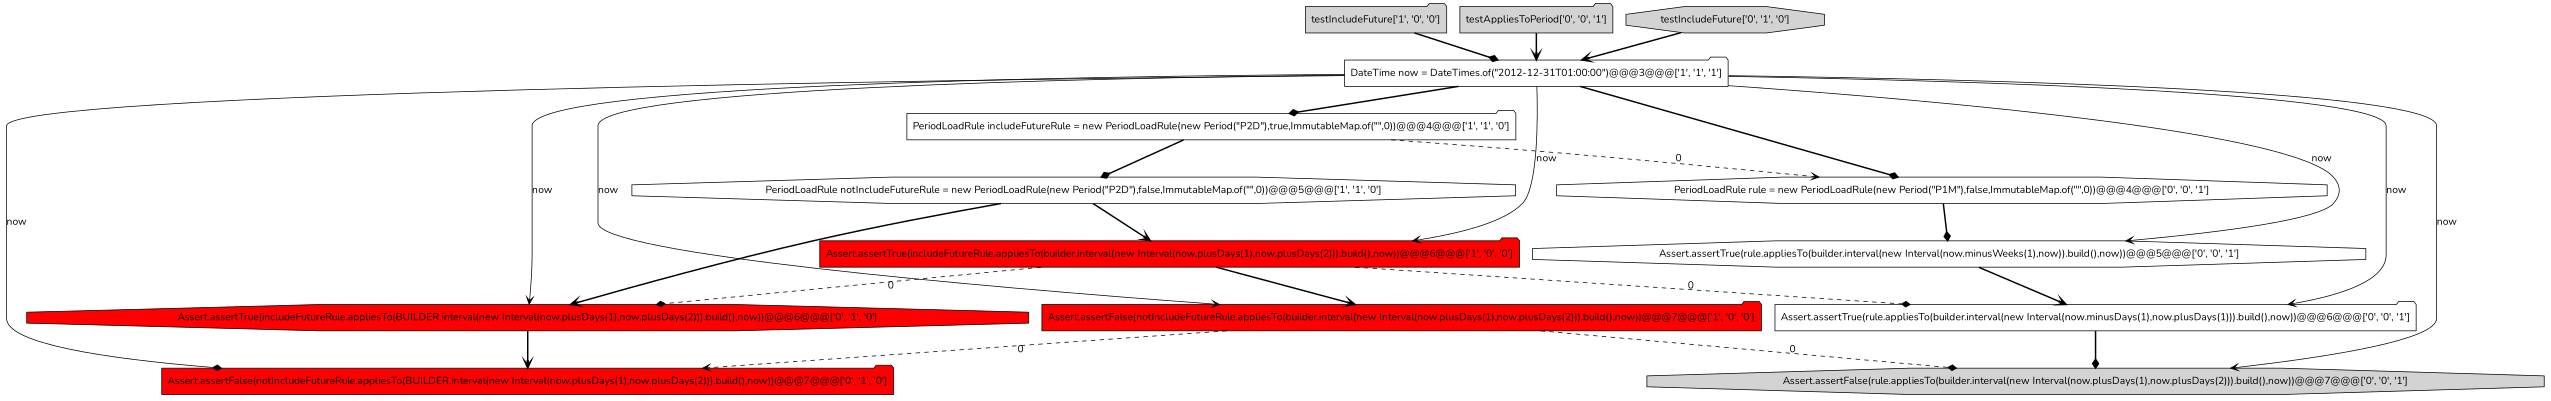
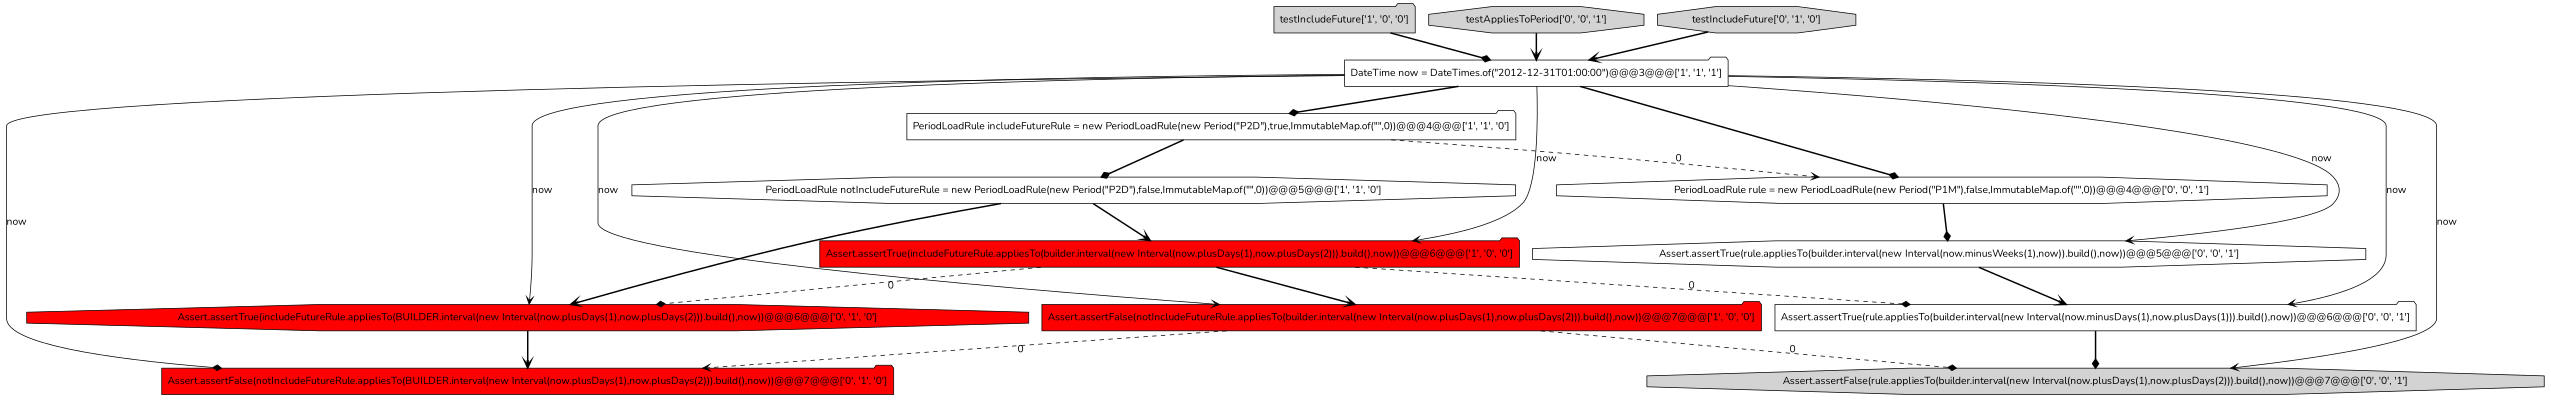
  digraph {
    fontname=Nunito
    node [fillcolor=white shape=folder style=filled fontname=Nunito]
    edge [style=bold arrowhead=vee fontname=Nunito]
    n1 [label="DateTime now = DateTimes.of(\"2012-12-31T01:00:00\")@@@3@@@['1', '1', '1']"]
    n2 [fillcolor=red label="Assert.assertTrue(includeFutureRule.appliesTo(BUILDER.interval(new Interval(now.plusDays(1),now.plusDays(2))).build(),now))@@@6@@@['0', '1', '0']" shape=octagon]
    n3 [label="Assert.assertTrue(rule.appliesTo(builder.interval(new Interval(now.minusWeeks(1),now)).build(),now))@@@5@@@['0', '0', '1']" shape=octagon]
    n4 [label="PeriodLoadRule includeFutureRule = new PeriodLoadRule(new Period(\"P2D\"),true,ImmutableMap.of(\"\",0))@@@4@@@['1', '1', '0']"]
    n5 [fillcolor=red label="Assert.assertTrue(includeFutureRule.appliesTo(builder.interval(new Interval(now.plusDays(1),now.plusDays(2))).build(),now))@@@6@@@['1', '0', '0']"]
    n6 [fillcolor=red label="Assert.assertFalse(notIncludeFutureRule.appliesTo(BUILDER.interval(new Interval(now.plusDays(1),now.plusDays(2))).build(),now))@@@7@@@['0', '1', '0']"]
    n7 [label="PeriodLoadRule rule = new PeriodLoadRule(new Period(\"P1M\"),false,ImmutableMap.of(\"\",0))@@@4@@@['0', '0', '1']" shape=octagon]
    n8 [fillcolor=lightgray label="Assert.assertFalse(rule.appliesTo(builder.interval(new Interval(now.plusDays(1),now.plusDays(2))).build(),now))@@@7@@@['0', '0', '1']" shape=octagon]
    n9 [label="Assert.assertTrue(rule.appliesTo(builder.interval(new Interval(now.minusDays(1),now.plusDays(1))).build(),now))@@@6@@@['0', '0', '1']"]
    n10 [fillcolor=red label="Assert.assertFalse(notIncludeFutureRule.appliesTo(builder.interval(new Interval(now.plusDays(1),now.plusDays(2))).build(),now))@@@7@@@['1', '0', '0']"]
    n11 [fillcolor=lightgray label="testIncludeFuture['1', '0', '0']"]
    n12 [label="PeriodLoadRule notIncludeFutureRule = new PeriodLoadRule(new Period(\"P2D\"),false,ImmutableMap.of(\"\",0))@@@5@@@['1', '1', '0']" shape=octagon]
-   n13 [fillcolor=lightgray label="testAppliesToPeriod['0', '0', '1']"]
+   n13 [fillcolor=lightgray label="testAppliesToPeriod['0', '0', '1']" shape=octagon]
    n14 [fillcolor=lightgray label="testIncludeFuture['0', '1', '0']" shape=octagon]
    n1 -> n2 [label=now style=solid]
    n1 -> n3 [label=now style=solid]
    n1 -> n4 [arrowhead=diamond]
    n1 -> n5 [label=now style=solid]
    n1 -> n6 [label=now style=solid arrowhead=diamond]
    n1 -> n7 [arrowhead=diamond]
    n1 -> n8 [label=now style=solid]
    n1 -> n9 [label=now style=solid]
    n1 -> n10 [label=now style=solid]
    n2 -> n6
    n3 -> n9
    n4 -> n7 [label=0 style=dashed]
    n4 -> n12 [arrowhead=diamond]
    n5 -> n2 [label=0 style=dashed arrowhead=diamond]
    n5 -> n9 [label=0 style=dashed arrowhead=diamond]
    n5 -> n10
    n7 -> n3 [arrowhead=diamond]
    n9 -> n8 [arrowhead=diamond]
    n10 -> n6 [label=0 style=dashed]
    n10 -> n8 [label=0 style=dashed arrowhead=diamond]
    n11 -> n1 [arrowhead=diamond]
    n12 -> n2
    n12 -> n5
    n13 -> n1
    n14 -> n1
  }
